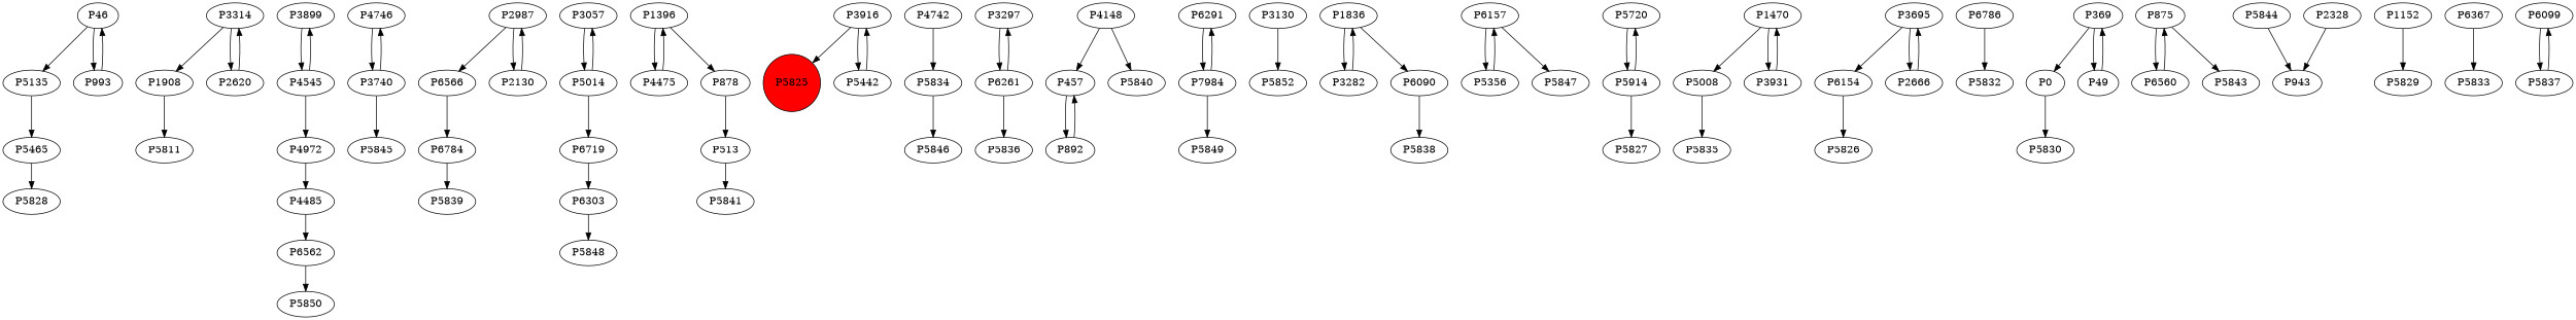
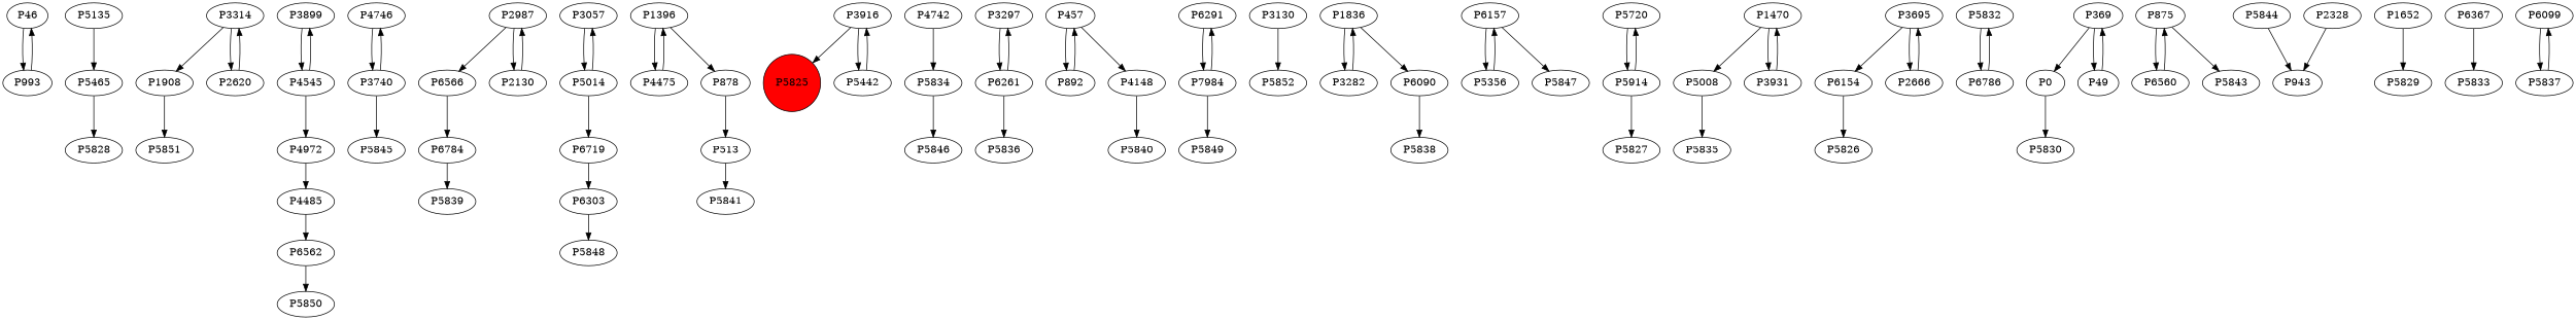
  digraph {
    P46
    P5135
    P993
    P5465
    P5828
    P3314
    P1908
    P2620
-   P5851 [label=P5811]
+   P5851
    P3899
    P4545
    P4972
    P4485
    P4746
    P3740
    P5845
    P6566
    P6784
    P5839
    P3057
    P5014
    P6719
    P6303
    P513
    P5841
    P5825 [fillcolor=red shape=circle style=filled]
    P3916
    P5442
    P5834
    P5846
    P3297
    P6261
    P5836
    P457
    P892
    P4148
    P5840
    P4742
    P6291
    P7984
    P5849
    P5848
    P3130
    P5852
    P1396
    P4475
    P878
    P1836
    P3282
    P6090
    P5838
    P6157
    P5356
    P5847
    P6562
    P5850
    P5720
    P5914
    P5827
    P1470
    P5008
    P3931
    P5835
    P3695
    P6154
    P2666
    P5826
    P5832
    P6786
    P2987
    P2130
    P0
    P5830
    P875
    P6560
    P5843
    P5844
    P943
-   P1652 [label=P1152]
+   P1652
    P5829
    P369
    P49
    P6367
    P5833
    P6099
    P5837
    P2328
-   P46 -> P5135
    P46 -> P993
    P5135 -> P5465
    P993 -> P46
    P5465 -> P5828
    P3314 -> P1908
    P3314 -> P2620
    P1908 -> P5851
    P2620 -> P3314
    P3899 -> P4545
    P4545 -> P3899
    P4545 -> P4972
    P4972 -> P4485
    P4485 -> P6562
    P4746 -> P3740
    P3740 -> P4746
    P3740 -> P5845
    P6566 -> P6784
    P6784 -> P5839
    P3057 -> P5014
    P5014 -> P3057
    P5014 -> P6719
    P6719 -> P6303
    P6303 -> P5848
    P513 -> P5841
    P3916 -> P5825
    P3916 -> P5442
    P5442 -> P3916
    P5834 -> P5846
    P3297 -> P6261
    P6261 -> P3297
    P6261 -> P5836
    P457 -> P892
-   P4148 -> P457
+   P457 -> P4148
    P892 -> P457
    P4148 -> P5840
    P4742 -> P5834
    P6291 -> P7984
    P7984 -> P6291
    P7984 -> P5849
    P3130 -> P5852
    P1396 -> P4475
    P1396 -> P878
    P4475 -> P1396
    P878 -> P513
    P1836 -> P3282
    P1836 -> P6090
    P3282 -> P1836
    P6090 -> P5838
    P6157 -> P5356
    P6157 -> P5847
    P5356 -> P6157
    P6562 -> P5850
    P5720 -> P5914
    P5914 -> P5720
    P5914 -> P5827
    P1470 -> P5008
    P1470 -> P3931
    P5008 -> P5835
    P3931 -> P1470
    P3695 -> P6154
    P3695 -> P2666
    P6154 -> P5826
    P2666 -> P3695
+   P5832 -> P6786
    P6786 -> P5832
    P2987 -> P6566
    P2987 -> P2130
    P2130 -> P2987
    P0 -> P5830
    P875 -> P6560
    P875 -> P5843
    P6560 -> P875
    P5844 -> P943
    P1652 -> P5829
    P369 -> P0
    P369 -> P49
    P49 -> P369
    P6367 -> P5833
    P6099 -> P5837
    P5837 -> P6099
    P2328 -> P943
  }
